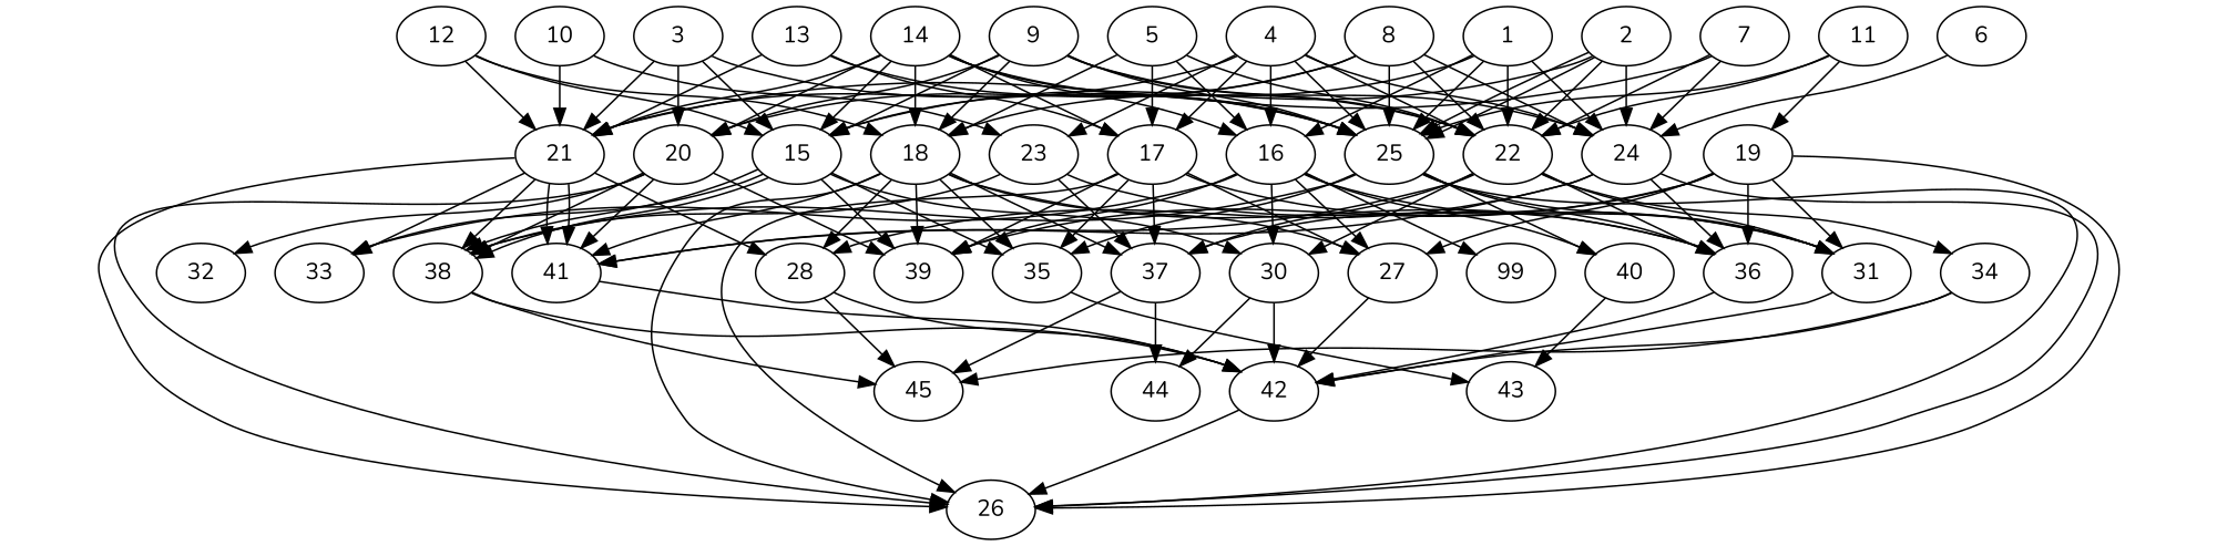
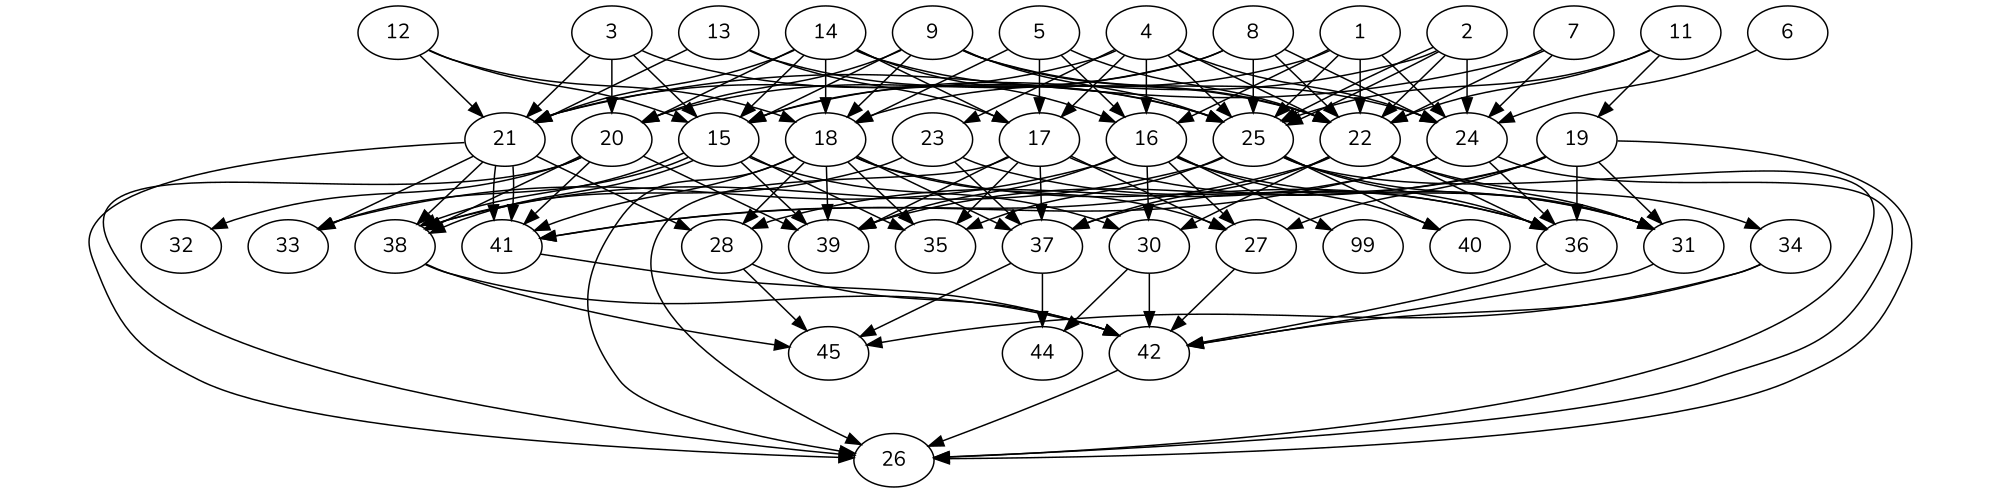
  digraph {
    fontname=Nunito
    node [alpha=0.04 fontname=Nunito]
    edge [fontname=Nunito]
    1 [alpha=0.10 expect_size=25636864]
    16 [expect_size=33673216]
    18 [alpha=0.09 expect_size=24243200]
    22 [alpha=0.19 expect_size=13118464]
    24 [alpha=0.11 expect_size=15605760]
    25 [expect_size=9283584]
    30 [alpha=0.14 expect_size=34123776]
    33 [alpha=0.13 expect_size=38302720]
    39 [alpha=0.13 expect_size=41014272]
    27 [alpha=0.02 expect_size=31319040]
    n11 [alpha=0.10 expect_size=13203456 label=99]
    31 [alpha=0.12 expect_size=20458496]
    40 [alpha=0.14 expect_size=16437248]
    35 [alpha=0.05 expect_size=24551424]
    26 [alpha=0.05 expect_size=21566464]
    37 [alpha=0.03 expect_size=45734912]
    28 [alpha=0.16 expect_size=38277120]
    36 [alpha=0.01 expect_size=34905088]
    41 [expect_size=50015232]
    34 [alpha=0.02 expect_size=44809216]
    38 [alpha=0.13 expect_size=50845696]
    42 [alpha=0.16 expect_size=30705664]
    44 [alpha=0.16 expect_size=42152960]
-   43 [expect_size=11928576]
    45 [alpha=0.10 expect_size=46109696]
    2 [alpha=0.18 expect_size=45802496]
    15 [alpha=0.05 expect_size=39686144]
    3 [alpha=0.08 expect_size=34052096]
    20 [alpha=0.14 expect_size=9566208]
    21 [alpha=0.08 expect_size=23944192]
    32 [alpha=0.12 expect_size=39788544]
    4 [alpha=0.07 expect_size=17671168]
    17 [alpha=0.03 expect_size=21174272]
    23 [alpha=0.03 expect_size=40582144]
    5 [alpha=0.17 expect_size=15432704]
    6 [alpha=0.15 expect_size=22291456]
    7 [alpha=0.01 expect_size=46236672]
    8 [alpha=0.01 expect_size=43201536]
    9 [alpha=0.13 expect_size=5441536]
-   10 [alpha=0.06 expect_size=30955520]
    11 [alpha=0.15 expect_size=35759104]
    19 [alpha=0.09 expect_size=27101184]
    12 [alpha=0.12 expect_size=11474944]
    13 [alpha=0.09 expect_size=6526976]
    14 [alpha=0.17 expect_size=24343552]
    1 -> 16
    1 -> 18
    1 -> 22
    1 -> 24
    1 -> 25
    16 -> 30
    16 -> 33
    16 -> 39
    16 -> 27
    16 -> n11
    16 -> 31
    16 -> 40
    18 -> 39
    18 -> 27
    18 -> 35
    18 -> 26
    18 -> 37
    18 -> 28
    18 -> 36
    18 -> 41
    22 -> 30
    22 -> 31
    22 -> 37
    22 -> 36
    22 -> 41
    22 -> 34
    24 -> 26
    24 -> 28
    24 -> 36
    24 -> 41
    25 -> 31
    25 -> 40
    25 -> 35
    25 -> 26
    25 -> 36
    25 -> 38
    30 -> 42
    30 -> 44
    27 -> 42
    31 -> 42
-   40 -> 43
-   35 -> 43
    37 -> 44
    37 -> 45
    28 -> 42
    28 -> 45
    36 -> 42
    41 -> 42
    34 -> 42
    34 -> 45
    38 -> 42
    38 -> 45
    42 -> 26
    2 -> 22
    2 -> 24
    2 -> 25
    2 -> 25
    2 -> 15
    15 -> 30
    15 -> 33
    15 -> 39
    15 -> 35
    15 -> 38
    15 -> 38
    3 -> 25
    3 -> 15
    3 -> 20
    3 -> 21
    20 -> 39
    20 -> 26
    20 -> 41
    20 -> 38
    20 -> 32
    21 -> 33
    21 -> 26
    21 -> 28
    21 -> 41
    21 -> 41
    21 -> 38
    4 -> 16
    4 -> 22
    4 -> 24
    4 -> 25
    4 -> 21
    4 -> 17
    4 -> 23
    17 -> 39
    17 -> 27
    17 -> 31
    17 -> 35
    17 -> 26
    17 -> 37
    23 -> 37
    23 -> 36
    23 -> 38
    5 -> 16
    5 -> 18
    5 -> 22
    5 -> 17
    6 -> 24
    7 -> 22
    7 -> 24
    7 -> 21
    8 -> 22
    8 -> 24
    8 -> 25
    8 -> 15
    8 -> 20
    9 -> 18
    9 -> 22
    9 -> 24
    9 -> 25
    9 -> 15
    9 -> 20
-   10 -> 21
-   10 -> 23
    11 -> 22
    11 -> 25
    11 -> 19
    19 -> 39
    19 -> 27
    19 -> 31
    19 -> 26
    19 -> 37
    19 -> 36
    12 -> 18
    12 -> 15
    12 -> 21
    13 -> 25
    13 -> 21
    13 -> 17
    14 -> 16
    14 -> 18
    14 -> 22
-   14 -> 25
    14 -> 15
    14 -> 20
    14 -> 21
    14 -> 17
  }
